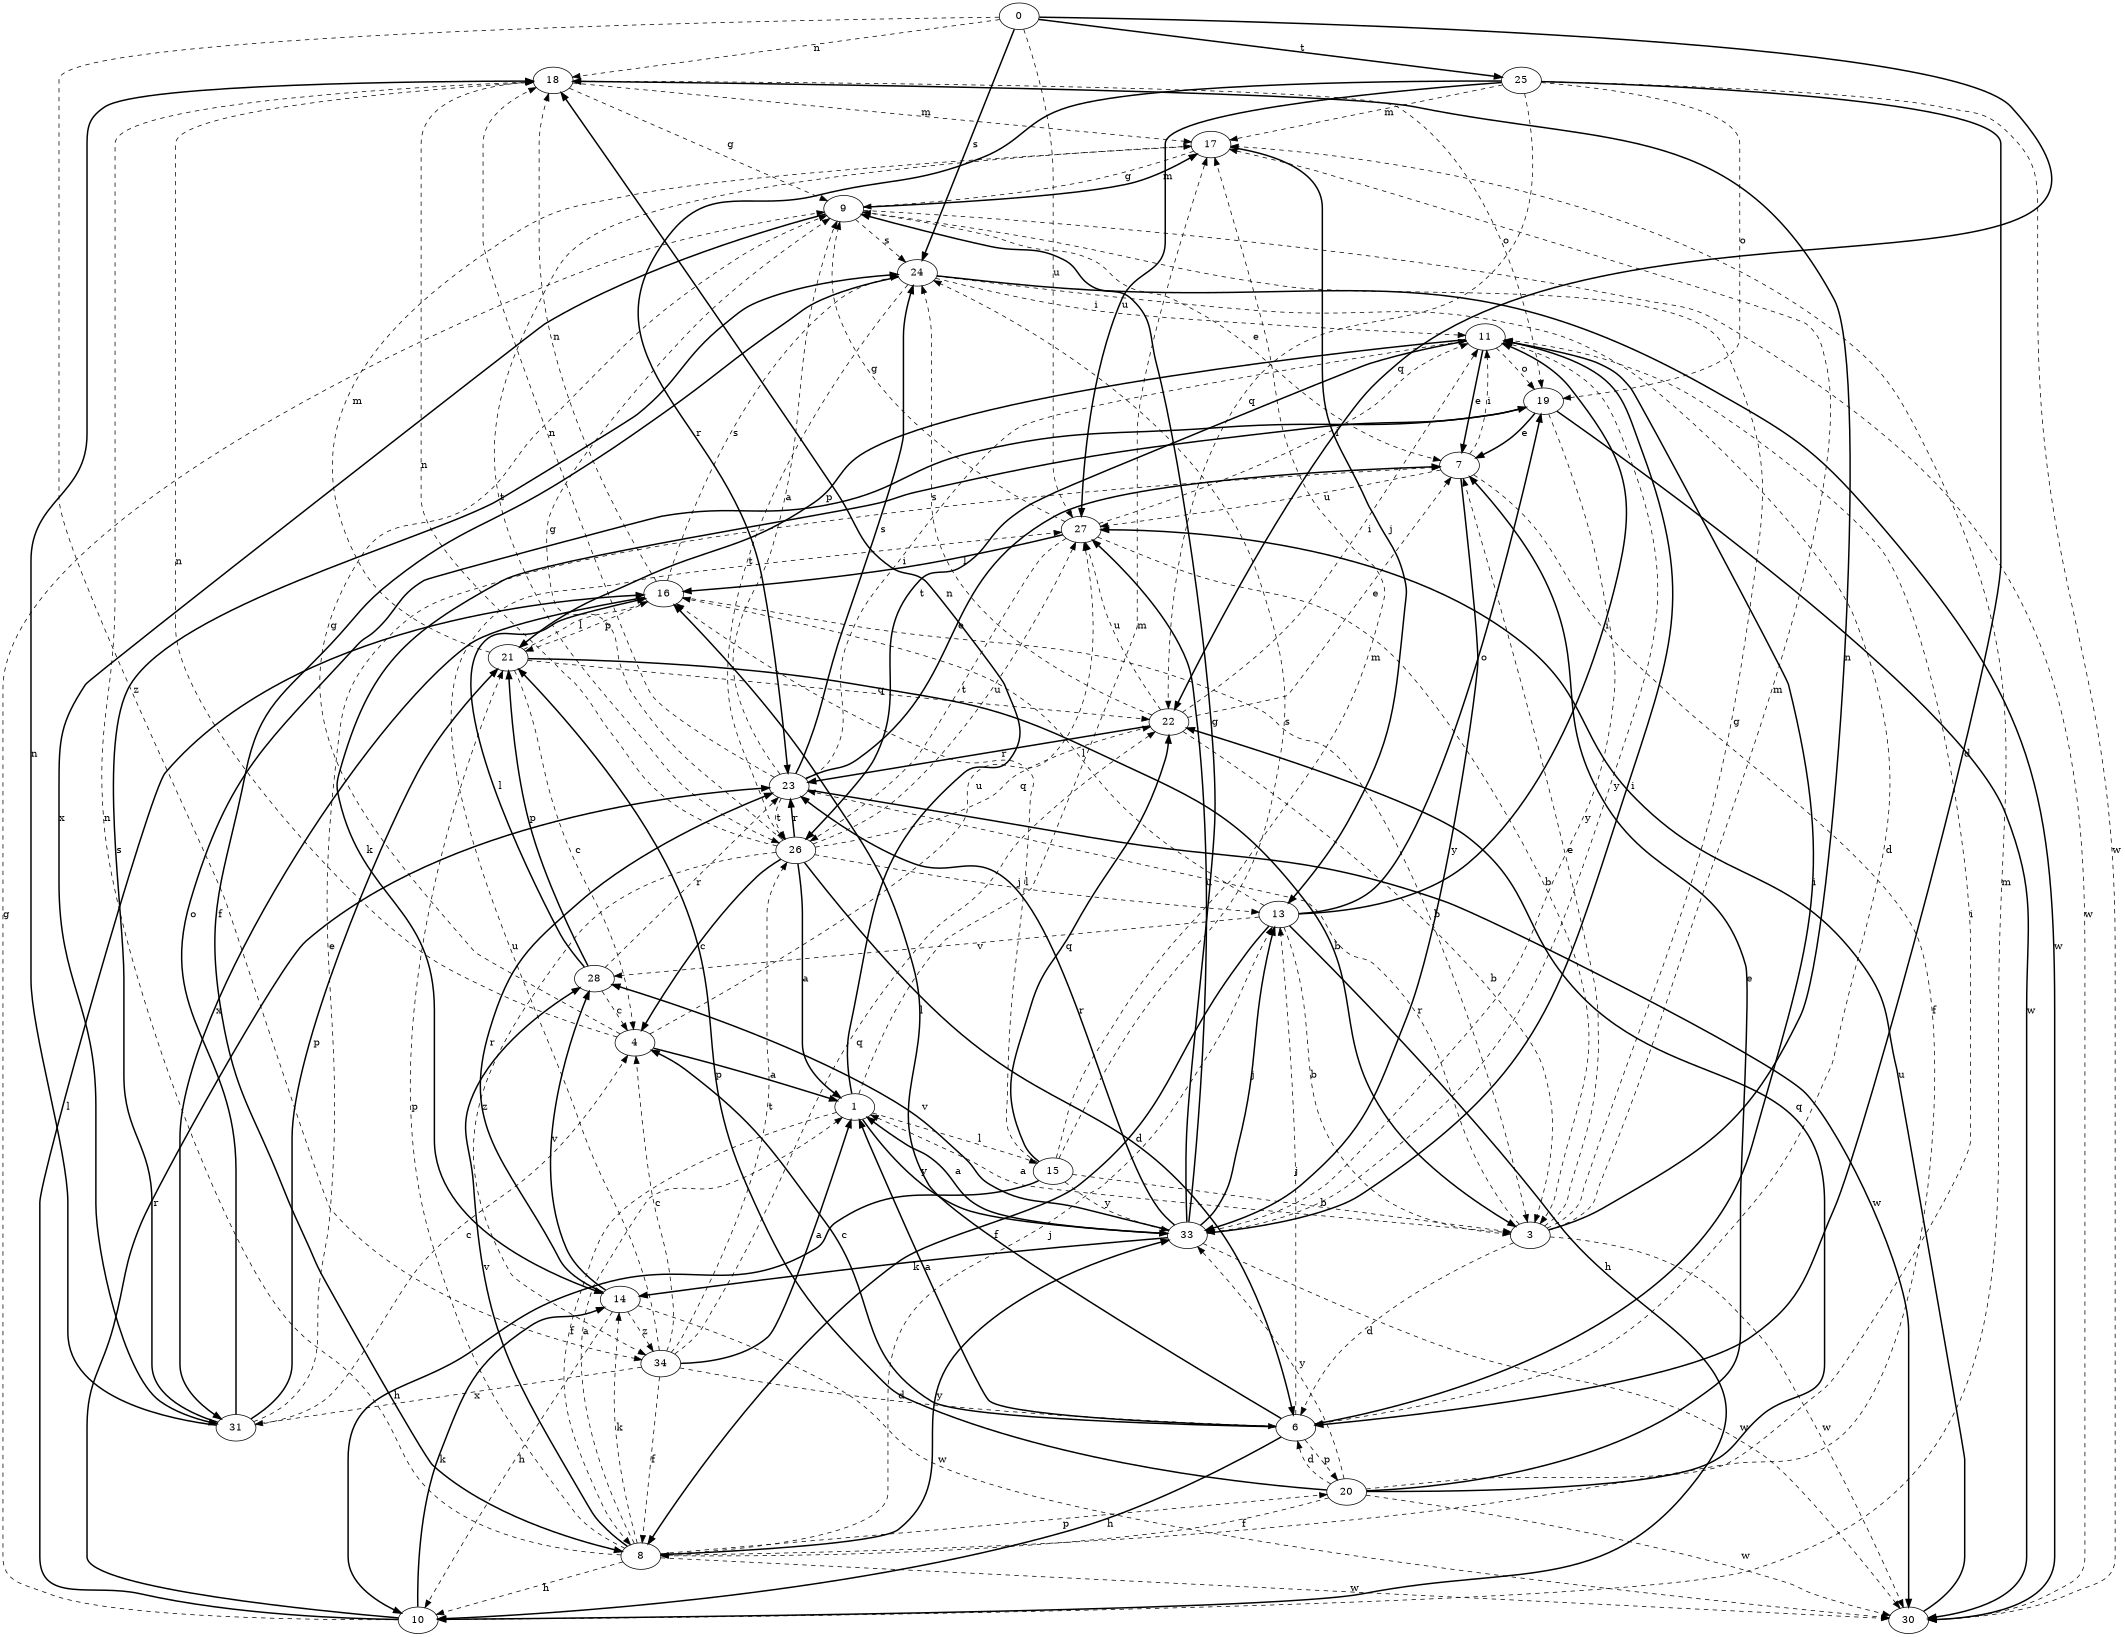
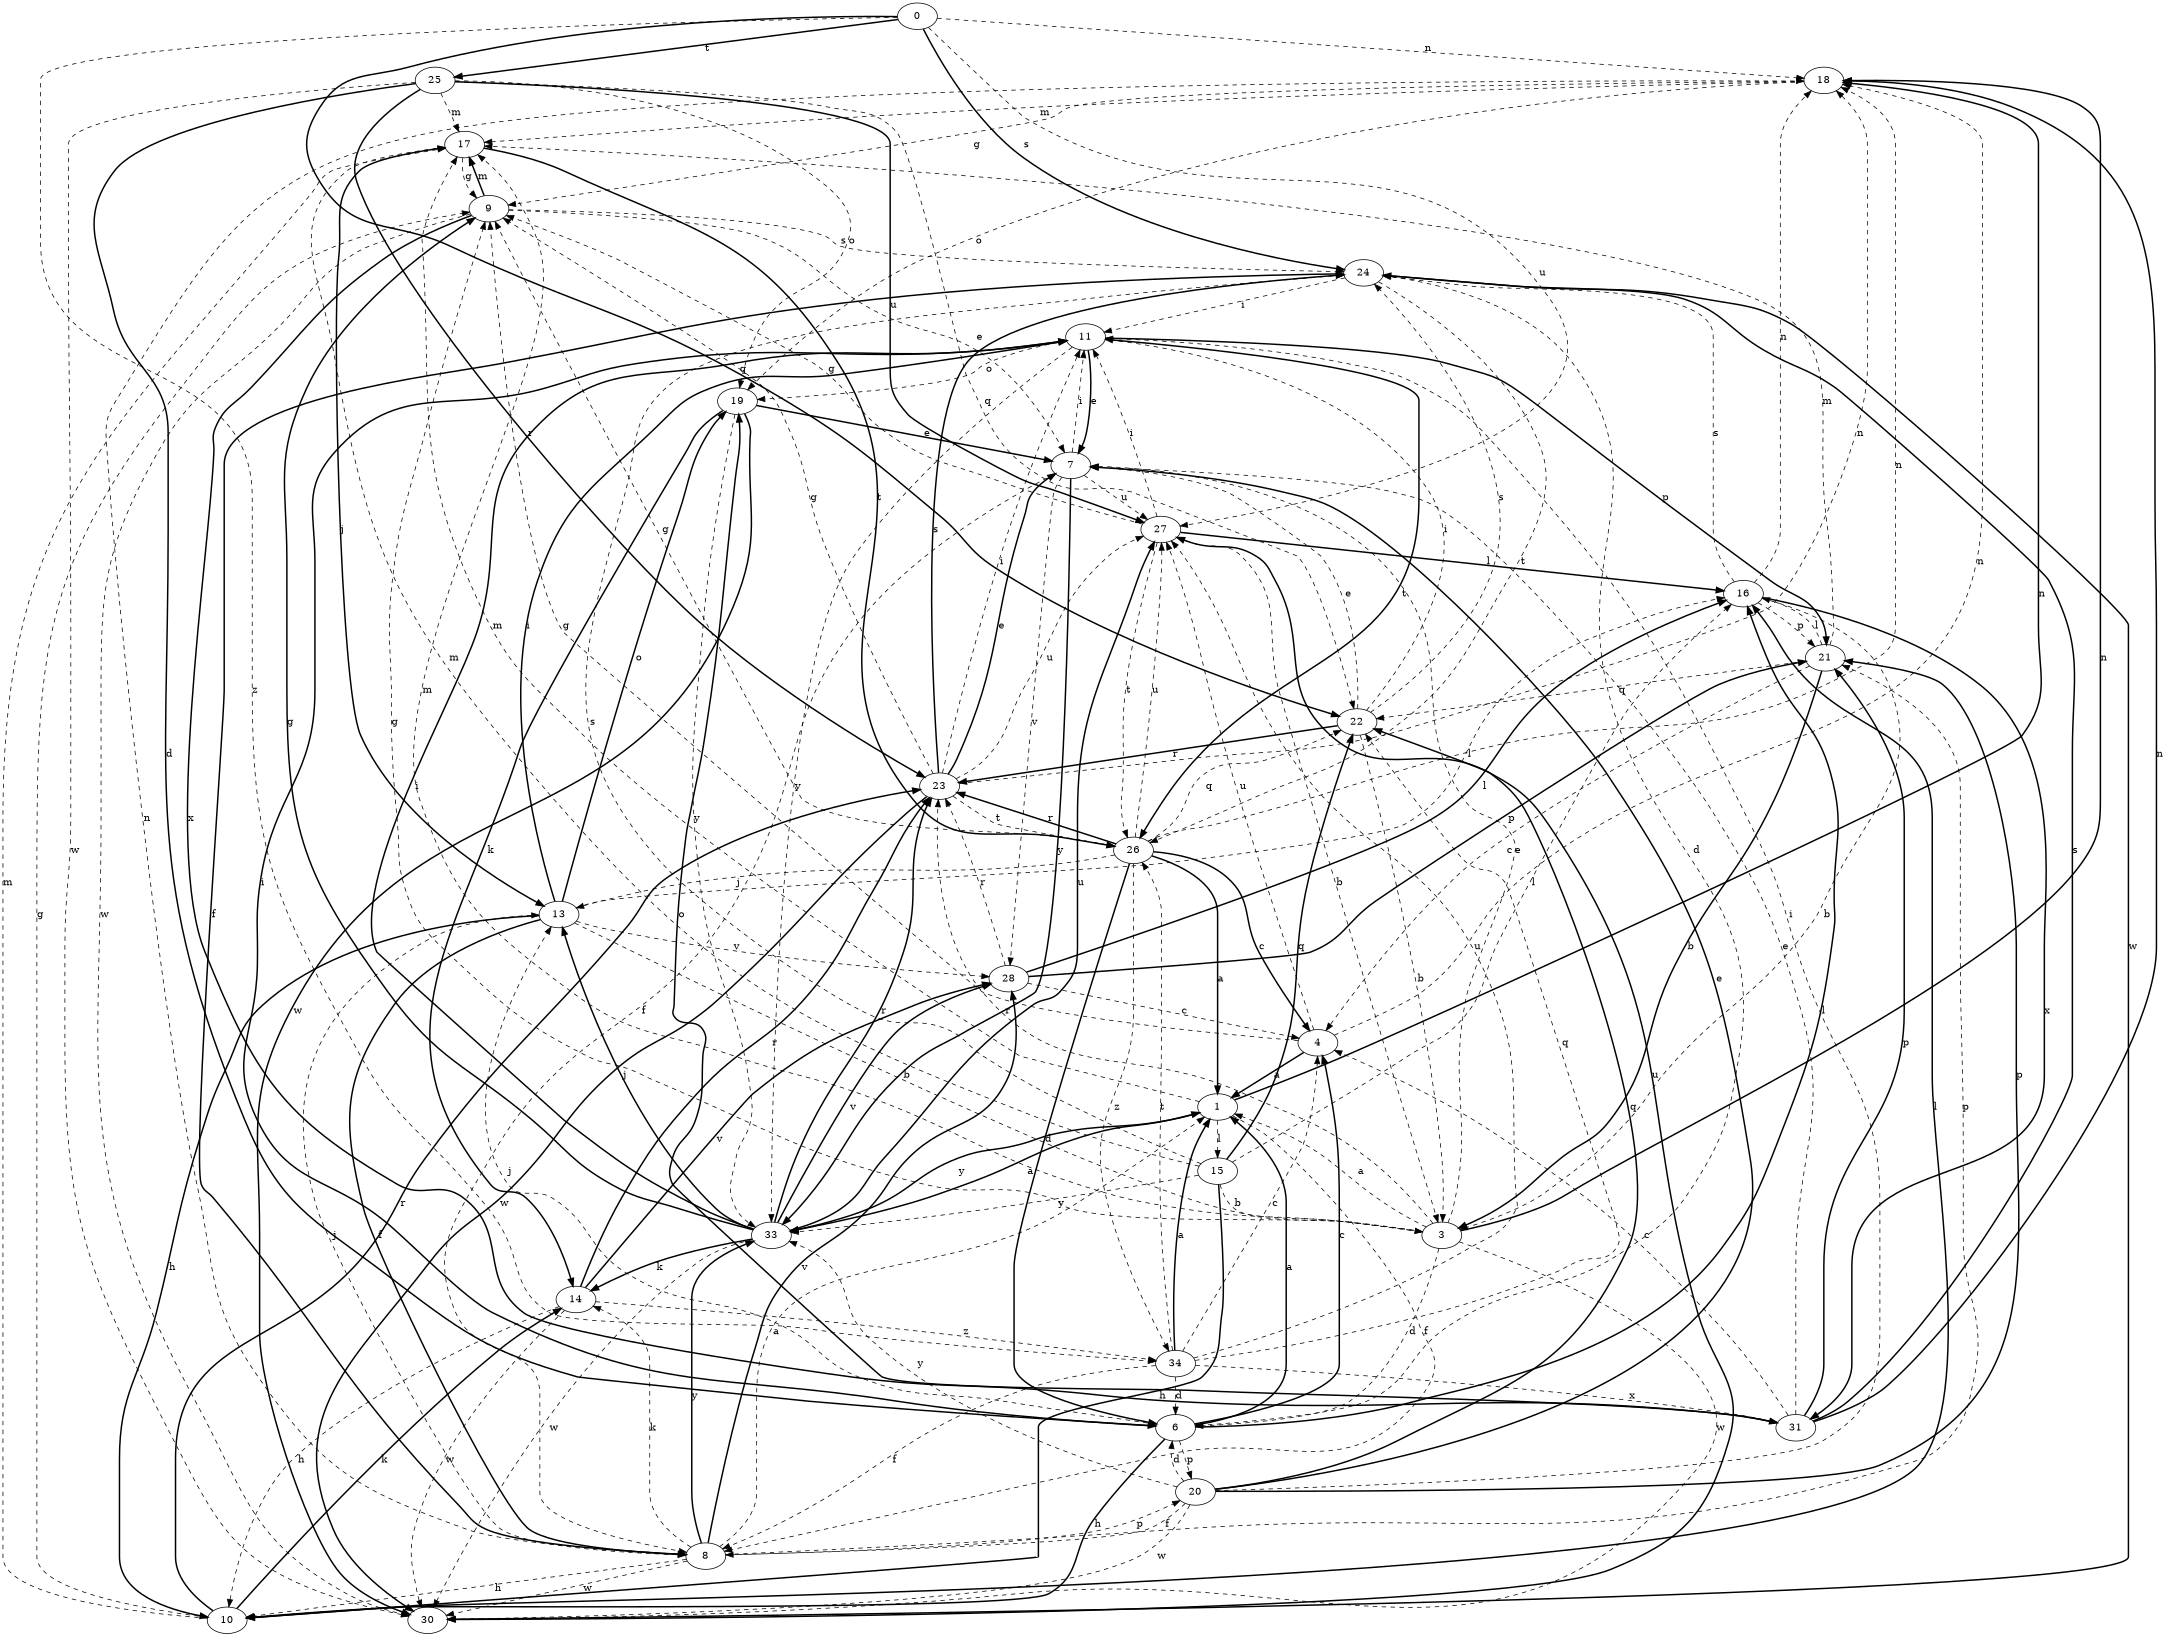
  strict digraph {
    fontname="DejaVu Serif"
    node [fontname="DejaVu Serif"]
    edge [fontname="DejaVu Serif" style=dashed]
    0
    18
    22
    24
    25
    27
    34
    17
    9
    19
    3
    7
    23
    11
    8
    6
    30
    26
    16
    1
    4
    31
    15
    33
    10
    13
    20
    28
    14
    21
    0 -> 18 [label=n]
    0 -> 22 [label=q style=bold]
    0 -> 24 [label=s style=bold]
    0 -> 25 [label=t style=bold]
    0 -> 27 [label=u]
    0 -> 34 [label=z]
    18 -> 17 [label=m]
    18 -> 9 [label=g]
    18 -> 19 [label=o]
    22 -> 24 [label=s]
    22 -> 3 [label=b]
    22 -> 7 [label=e]
    22 -> 23 [label=r style=bold]
    22 -> 11 [label=i]
    24 -> 11 [label=i]
    24 -> 8 [label=f style=bold]
    24 -> 6 [label=d]
    24 -> 30 [label=w style=bold]
    24 -> 26 [label=t]
    25 -> 22 [label=q]
    25 -> 27 [label=u style=bold]
    25 -> 17 [label=m]
    25 -> 19 [label=o]
    25 -> 23 [label=r style=bold]
    25 -> 6 [label=d style=bold]
    25 -> 30 [label=w]
    27 -> 9 [label=g]
    27 -> 3 [label=b]
    27 -> 11 [label=i]
    27 -> 26 [label=t]
    27 -> 16 [label=l style=bold]
    34 -> 22 [label=q]
    34 -> 27 [label=u]
    34 -> 8 [label=f]
    34 -> 6 [label=d]
    34 -> 26 [label=t]
    34 -> 1 [label=a style=bold]
    34 -> 4 [label=c]
    34 -> 31 [label=x]
    17 -> 9 [label=g]
-   17 -> 26 [label=t]
+   17 -> 26 [label=t style=bold]
    17 -> 13 [label=j style=bold]
    9 -> 24 [label=s]
    9 -> 17 [label=m style=bold]
    9 -> 7 [label=e]
    9 -> 30 [label=w]
    9 -> 31 [label=x style=bold]
    19 -> 7 [label=e style=bold]
    19 -> 30 [label=w style=bold]
    19 -> 33 [label=y]
    19 -> 14 [label=k style=bold]
    3 -> 18 [label=n style=bold]
    3 -> 17 [label=m]
    3 -> 9 [label=g]
    3 -> 7 [label=e]
    3 -> 23 [label=r]
    3 -> 6 [label=d]
    3 -> 30 [label=w]
    3 -> 1 [label=a]
    7 -> 27 [label=u]
    7 -> 11 [label=i]
    7 -> 8 [label=f]
    7 -> 33 [label=y style=bold]
+   7 -> 28 [label=v]
    23 -> 18 [label=n]
    23 -> 24 [label=s style=bold]
-   22 -> 27 [label=u]
-   23 -> 9 [label=a]
+   23 -> 27 [label=u]
+   23 -> 9 [label=g]
    23 -> 7 [label=e style=bold]
    23 -> 11 [label=i]
    23 -> 30 [label=w style=bold]
    23 -> 26 [label=t]
    11 -> 19 [label=o]
    11 -> 7 [label=e style=bold]
    11 -> 26 [label=t style=bold]
    11 -> 33 [label=y]
    11 -> 21 [label=p style=bold]
    8 -> 18 [label=n]
    8 -> 30 [label=w]
    8 -> 1 [label=a]
    8 -> 33 [label=y style=bold]
    8 -> 10 [label=h]
    8 -> 13 [label=j]
    8 -> 20 [label=p]
    8 -> 28 [label=v style=bold]
    8 -> 14 [label=k]
    8 -> 21 [label=p]
    6 -> 11 [label=i style=bold]
    6 -> 16 [label=l style=bold]
    6 -> 1 [label=a style=bold]
    6 -> 4 [label=c style=bold]
    6 -> 10 [label=h style=bold]
    6 -> 13 [label=j]
    6 -> 20 [label=p]
    30 -> 27 [label=u style=bold]
    26 -> 18 [label=n]
    26 -> 22 [label=q]
    26 -> 27 [label=u]
    26 -> 34 [label=z]
    26 -> 9 [label=g]
    26 -> 23 [label=r style=bold]
    26 -> 6 [label=d style=bold]
    26 -> 1 [label=a style=bold]
    26 -> 4 [label=c style=bold]
    26 -> 13 [label=j]
    16 -> 18 [label=n]
    16 -> 24 [label=s]
    16 -> 3 [label=b]
    16 -> 31 [label=x style=bold]
    16 -> 21 [label=p]
    1 -> 18 [label=n style=bold]
    1 -> 17 [label=m]
    1 -> 8 [label=f]
    1 -> 15 [label=l]
    1 -> 33 [label=y style=bold]
    4 -> 18 [label=n]
    4 -> 27 [label=u]
    4 -> 9 [label=g]
    4 -> 1 [label=a style=bold]
    31 -> 18 [label=n style=bold]
    31 -> 24 [label=s style=bold]
    31 -> 19 [label=o style=bold]
    31 -> 7 [label=e]
    31 -> 4 [label=c]
    31 -> 21 [label=p style=bold]
    15 -> 22 [label=q style=bold]
    15 -> 24 [label=s]
    15 -> 17 [label=m]
    15 -> 3 [label=b]
    15 -> 16 [label=l]
    15 -> 33 [label=y]
    15 -> 10 [label=h style=bold]
    33 -> 27 [label=u style=bold]
    33 -> 9 [label=g style=bold]
    33 -> 23 [label=r style=bold]
    33 -> 11 [label=i style=bold]
    33 -> 30 [label=w]
    33 -> 1 [label=a style=bold]
    33 -> 13 [label=j style=bold]
    33 -> 28 [label=v style=bold]
    33 -> 14 [label=k style=bold]
    10 -> 17 [label=m]
    10 -> 9 [label=g]
    10 -> 23 [label=r style=bold]
    10 -> 16 [label=l style=bold]
    10 -> 14 [label=k style=bold]
    13 -> 19 [label=o style=bold]
    13 -> 3 [label=b]
    13 -> 11 [label=i style=bold]
    13 -> 8 [label=f style=bold]
    13 -> 16 [label=l]
    13 -> 10 [label=h style=bold]
    13 -> 28 [label=v]
    20 -> 22 [label=q style=bold]
    20 -> 7 [label=e style=bold]
    20 -> 11 [label=i]
    20 -> 8 [label=f]
    20 -> 6 [label=d]
    20 -> 30 [label=w]
    20 -> 33 [label=y]
    20 -> 21 [label=p style=bold]
    28 -> 23 [label=r]
    28 -> 16 [label=l style=bold]
    28 -> 4 [label=c]
    28 -> 21 [label=p style=bold]
    14 -> 34 [label=z]
    14 -> 23 [label=r style=bold]
    14 -> 30 [label=w]
    14 -> 10 [label=h]
    14 -> 28 [label=v style=bold]
    21 -> 22 [label=q]
    21 -> 17 [label=m]
    21 -> 3 [label=b style=bold]
    21 -> 16 [label=l]
    21 -> 4 [label=c]
  }
